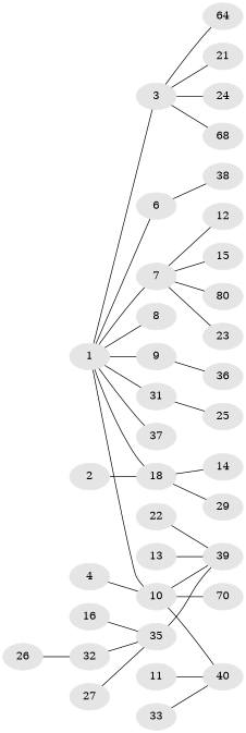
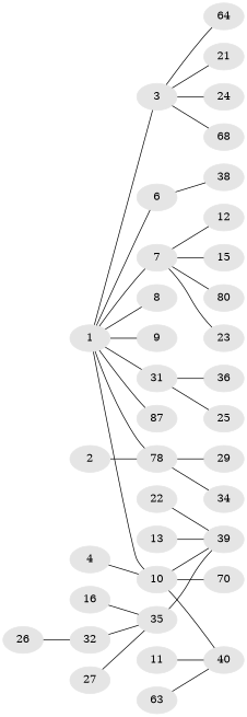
  graph {
    rankdir=LR
    node [color=gray90 style=filled]
    edge [weight=1.0]
    1
    3
    6
    7
    8
    9
    10
-   18
+   18 [label=78]
    31
-   37
+   37 [label=87]
    n11 [label=64]
    21
    24
    n14 [label=68]
    38
    12
    15
    n18 [label=80]
    23
    36
    39
    n22 [label=70]
    40
    29
-   34 [label=14]
+   34
    25
    2
    4
    11
    13
    16
    35
    22
    26
    32
    27
-   33
+   33 [label=63]
    1 -- 3
    1 -- 6
    1 -- 7
    1 -- 8
    1 -- 9
    1 -- 10
    1 -- 18
    1 -- 31
    1 -- 37
    3 -- n11
    3 -- 21
    3 -- 24
    3 -- n14
    6 -- 38
    7 -- 12
    7 -- 15
    7 -- n18
    7 -- 23
-   9 -- 36
+   31 -- 36
    10 -- 39
    10 -- n22
    10 -- 40
    18 -- 29
    18 -- 34
    31 -- 25
    2 -- 18
    4 -- 10
    11 -- 40
    13 -- 39
    16 -- 35
    35 -- 39
    22 -- 39
    26 -- 32
    32 -- 35
    27 -- 35
    33 -- 40
  }
